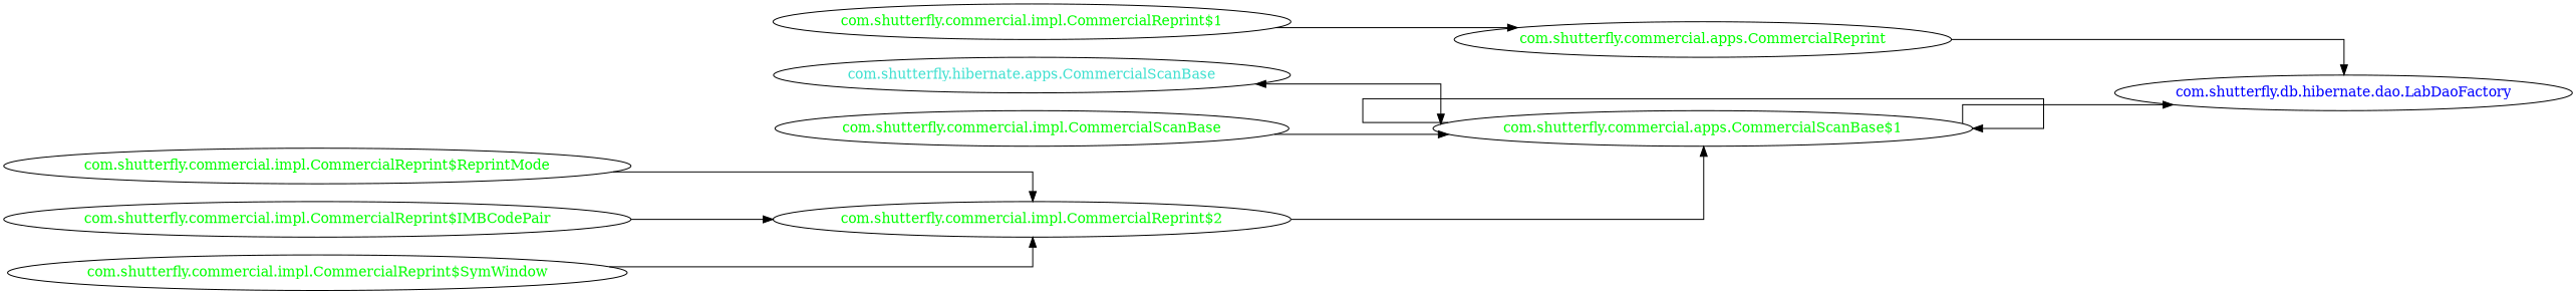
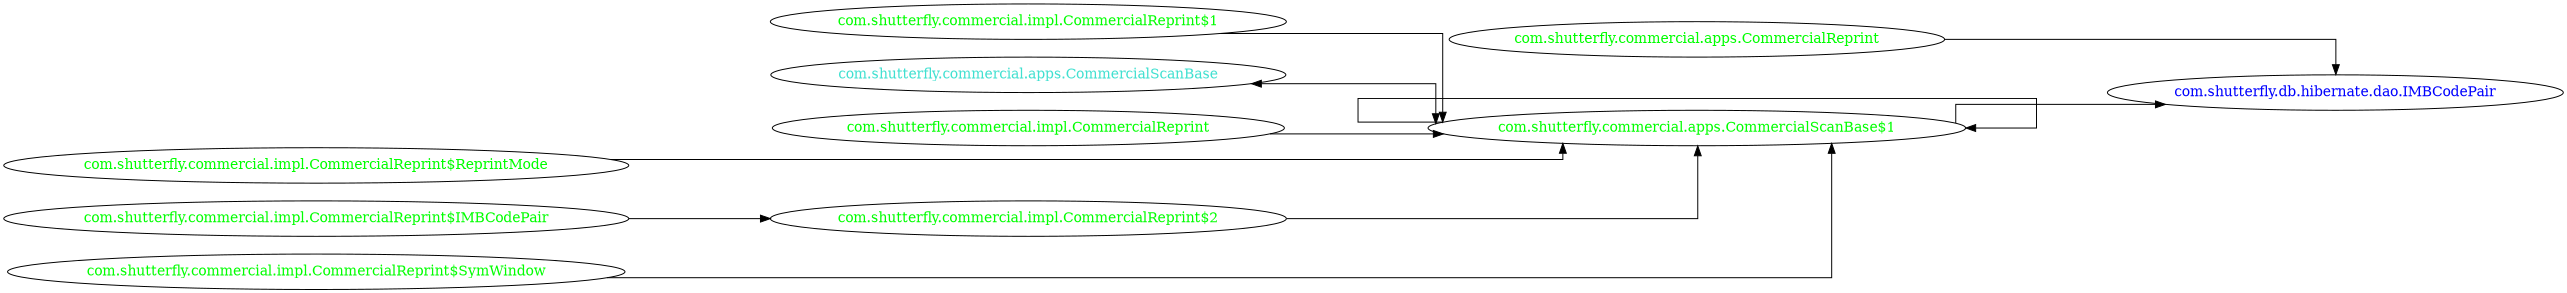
  digraph {
    concentrate=true
    rankdir=LR
    ranksep=2.0
    splines=ortho
    node [fontcolor=green]
    "com.shutterfly.commercial.apps.CommercialScanBase$1"
-   "com.shutterfly.db.hibernate.dao.LabDaoFactory" [fontcolor=blue]
+   "com.shutterfly.db.hibernate.dao.LabDaoFactory" [fontcolor=blue label="com.shutterfly.db.hibernate.dao.IMBCodePair"]
    "com.shutterfly.commercial.apps.CommercialReprint"
-   "com.shutterfly.commercial.impl.CommercialReprint" [label="com.shutterfly.commercial.impl.CommercialScanBase"]
+   "com.shutterfly.commercial.impl.CommercialReprint"
    "com.shutterfly.commercial.impl.CommercialReprint$1"
    "com.shutterfly.commercial.impl.CommercialReprint$2"
    "com.shutterfly.commercial.impl.CommercialReprint$IMBCodePair"
    "com.shutterfly.commercial.impl.CommercialReprint$ReprintMode"
    "com.shutterfly.commercial.impl.CommercialReprint$SymWindow"
-   "com.shutterfly.commercial.apps.CommercialScanBase" [fontcolor=turquoise label="com.shutterfly.hibernate.apps.CommercialScanBase"]
+   "com.shutterfly.commercial.apps.CommercialScanBase" [fontcolor=turquoise]
    "com.shutterfly.commercial.apps.CommercialScanBase$1" -> "com.shutterfly.commercial.apps.CommercialScanBase$1"
    "com.shutterfly.commercial.apps.CommercialScanBase$1" -> "com.shutterfly.db.hibernate.dao.LabDaoFactory"
    "com.shutterfly.commercial.apps.CommercialReprint" -> "com.shutterfly.db.hibernate.dao.LabDaoFactory"
    "com.shutterfly.commercial.impl.CommercialReprint" -> "com.shutterfly.commercial.apps.CommercialScanBase$1"
-   "com.shutterfly.commercial.impl.CommercialReprint$1" -> "com.shutterfly.commercial.apps.CommercialReprint"
+   "com.shutterfly.commercial.impl.CommercialReprint$1" -> "com.shutterfly.commercial.apps.CommercialScanBase$1"
    "com.shutterfly.commercial.impl.CommercialReprint$2" -> "com.shutterfly.commercial.apps.CommercialScanBase$1"
    "com.shutterfly.commercial.impl.CommercialReprint$IMBCodePair" -> "com.shutterfly.commercial.impl.CommercialReprint$2"
-   "com.shutterfly.commercial.impl.CommercialReprint$ReprintMode" -> "com.shutterfly.commercial.impl.CommercialReprint$2"
-   "com.shutterfly.commercial.impl.CommercialReprint$SymWindow" -> "com.shutterfly.commercial.impl.CommercialReprint$2"
+   "com.shutterfly.commercial.impl.CommercialReprint$ReprintMode" -> "com.shutterfly.commercial.apps.CommercialScanBase$1"
+   "com.shutterfly.commercial.impl.CommercialReprint$SymWindow" -> "com.shutterfly.commercial.apps.CommercialScanBase$1"
    "com.shutterfly.commercial.apps.CommercialScanBase" -> "com.shutterfly.commercial.apps.CommercialScanBase$1" [dir=both]
  }
